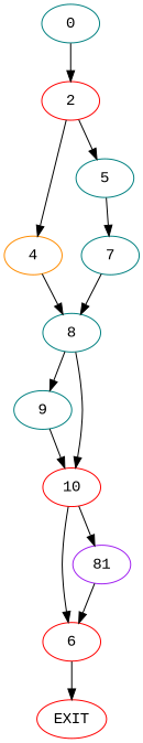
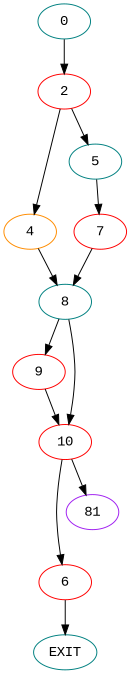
  digraph {
    fontname="Liberation Mono"
    node [color=red fontname="Liberation Mono"]
    edge [fontname="Liberation Mono"]
    n1 [color=teal label=0]
    2
-   n3 [label=EXIT]
+   n3 [color=teal label=EXIT]
    4 [color=darkorange]
    5 [color=teal]
    8 [color=teal]
-   7 [color=teal]
+   7
    6
-   9 [color=teal]
+   9
    10
    n11 [color=purple label=81]
    n1 -> 2
    2 -> 4
    2 -> 5
    4 -> 8
    5 -> 7
    8 -> 9
    8 -> 10
    7 -> 8
    6 -> n3
    9 -> 10
    10 -> 6
    10 -> n11
-   n11 -> 6
  }
